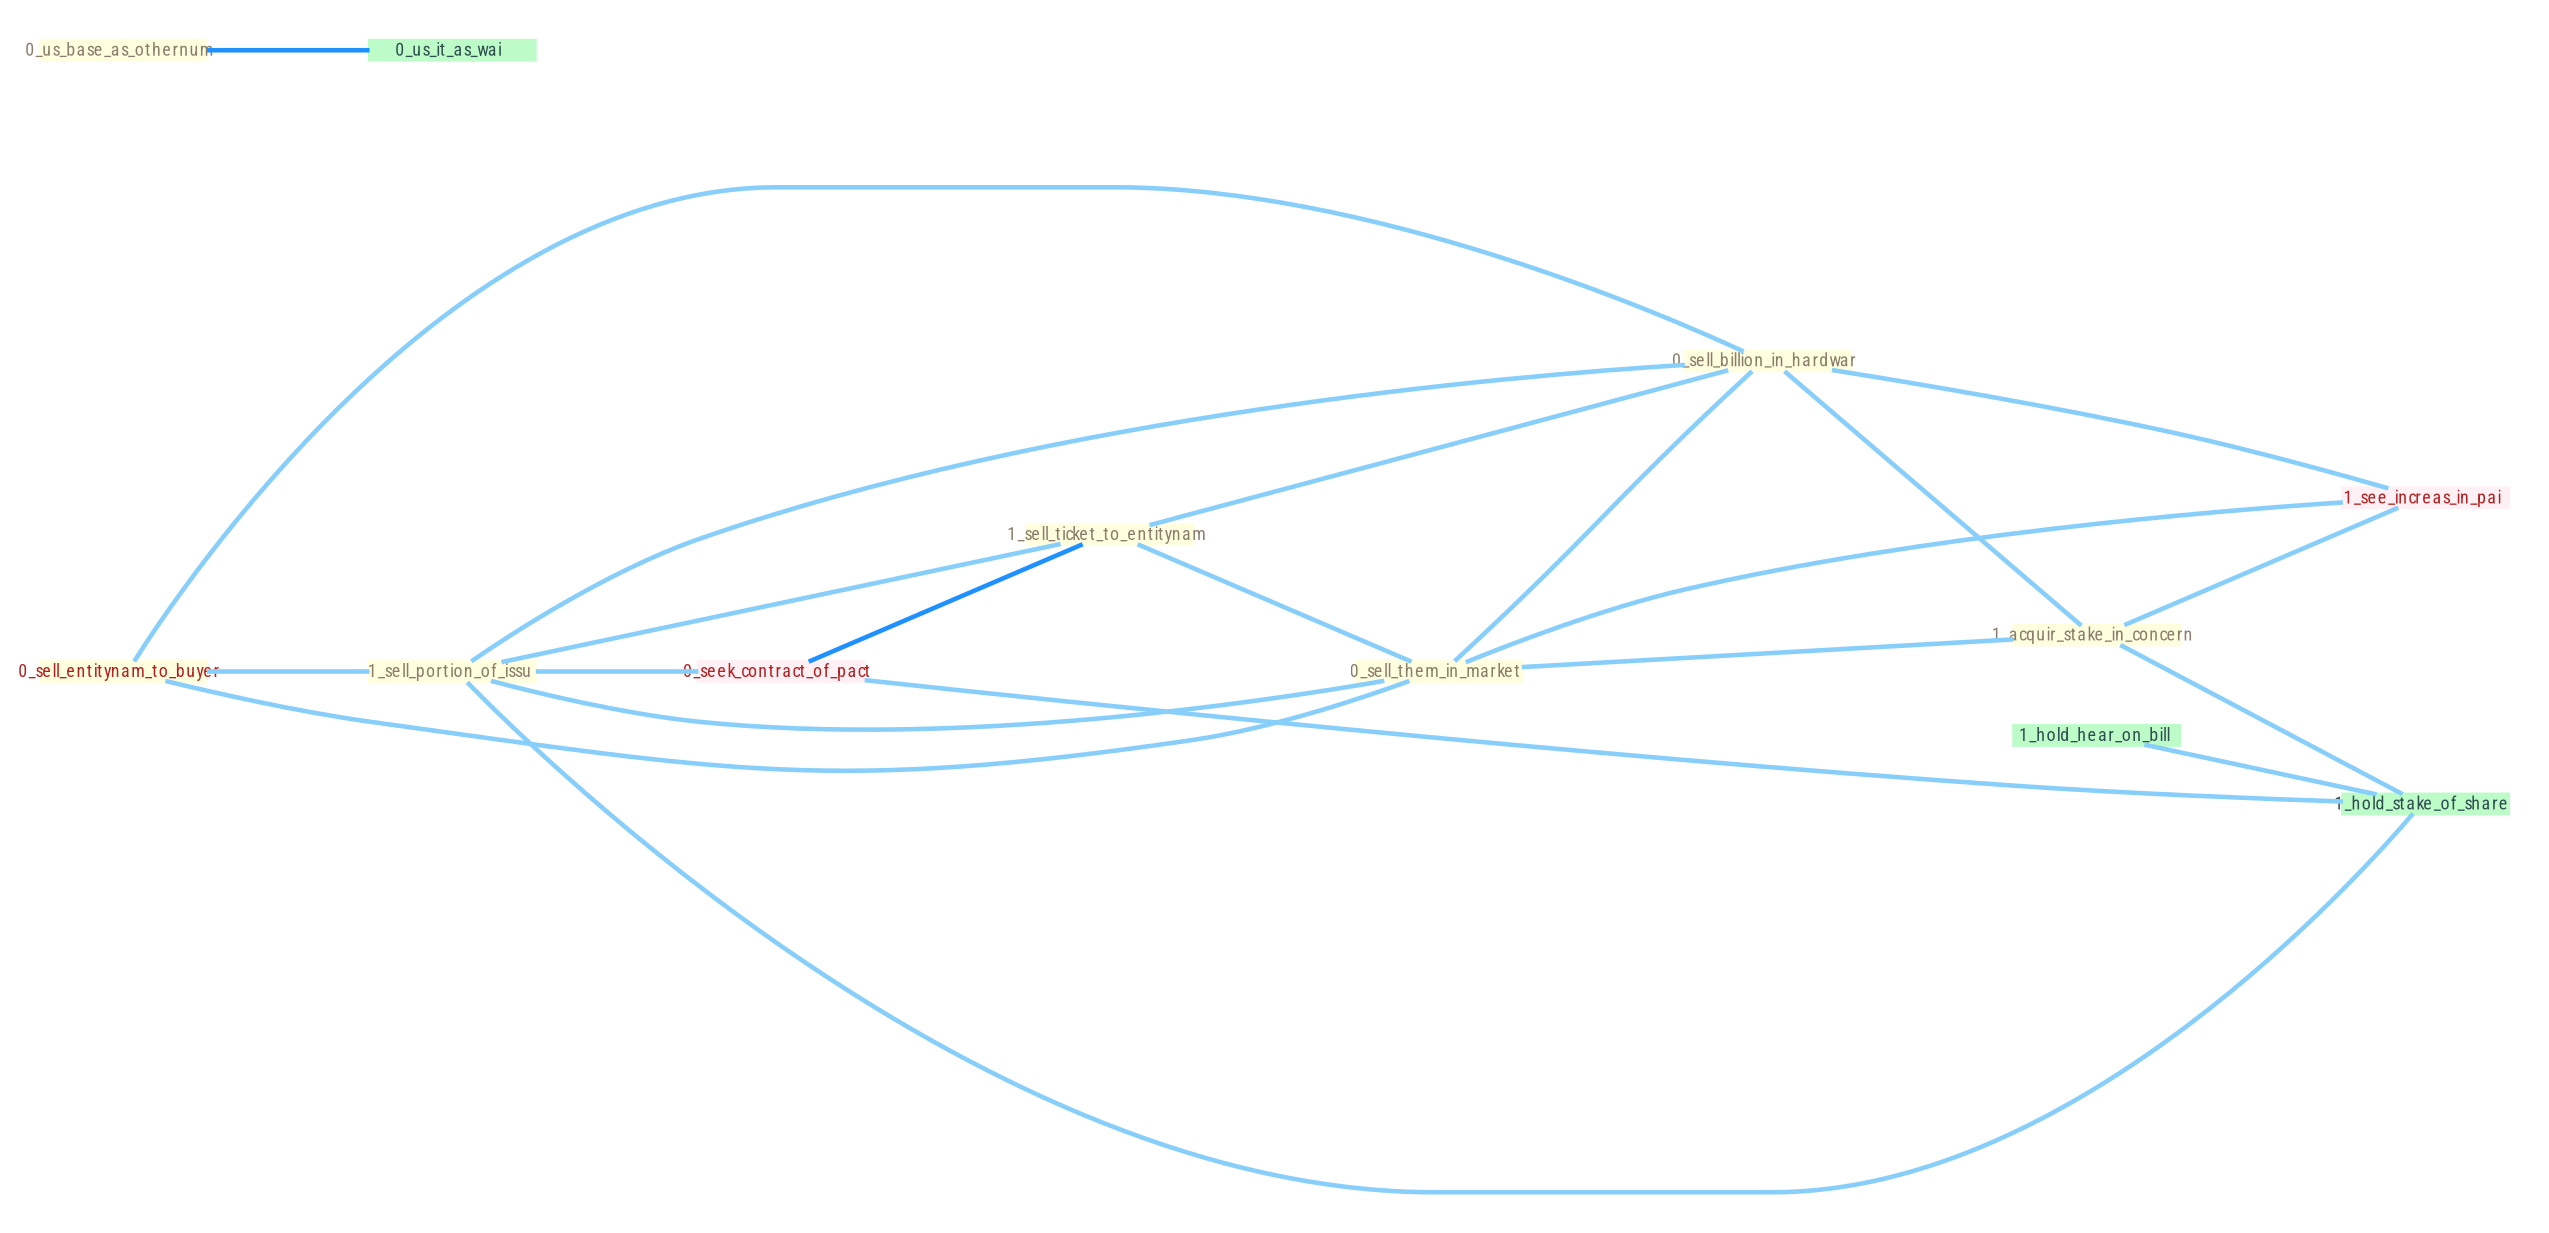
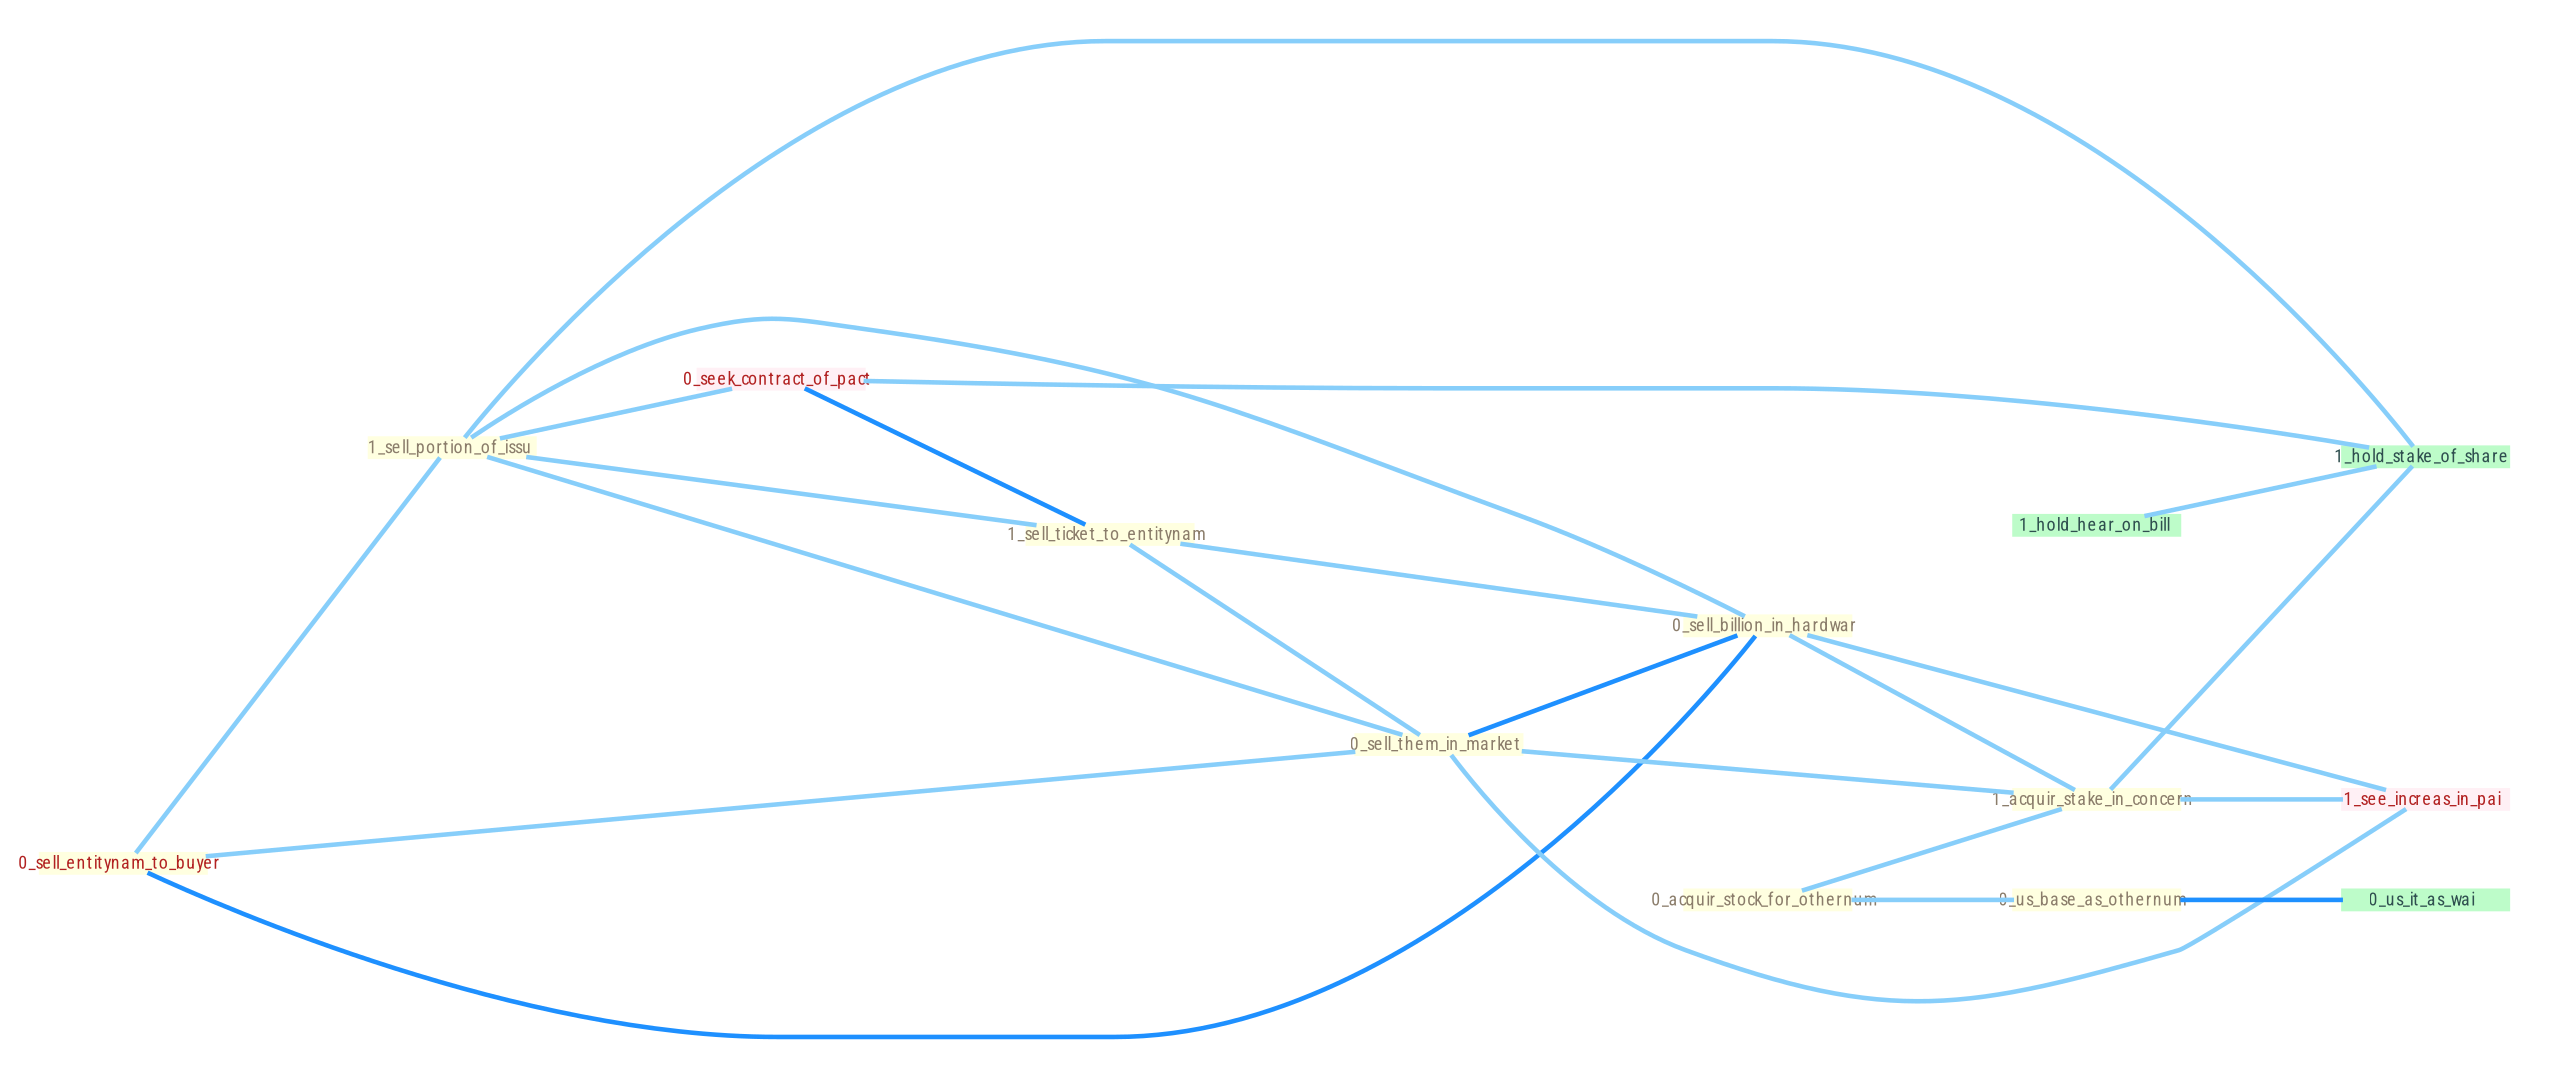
  graph {
    fontname="Roboto Condensed"
    rankdir=LR
    node [color="#ffffe0" fixedsize=true fontcolor="#8b7d6b" fontname="Roboto Condensed" fontsize=4 shape=polygon style=filled]
    edge [color="#87cefa" fontname="Roboto Condensed" w=1]
    "0_sell_entitynam_to_buyer " [fontcolor="#b22222" height=.06 width=.5]
    "1_sell_portion_of_issu " [height=.06 width=.5]
+   "0_acquir_stock_for_othernum " [height=.06 width=.5]
    "1_sell_ticket_to_entitynam " [height=.06 width=.5]
    "0_sell_them_in_market " [height=.06 width=.5]
    "0_us_base_as_othernum " [height=.06 width=.5]
    "0_sell_billion_in_hardwar " [height=.06 width=.5]
    "1_acquir_stake_in_concern " [height=.06 width=.5]
    "0_seek_contract_of_pact " [color="#fff0f5" fontcolor="#b22222" height=.06 width=.5]
    "1_see_increas_in_pai " [color="#fff0f5" fontcolor="#b22222" height=.06 width=.5]
    "1_hold_stake_of_share " [color="#BDFCC9" fontcolor="#2f4f4f" height=.06 width=.5]
    "0_us_it_as_wai " [color="#BDFCC9" fontcolor="#2f4f4f" height=.06 width=.5]
    "1_hold_hear_on_bill " [color="#BDFCC9" fontcolor="#2f4f4f" height=.06 width=.5]
    subgraph sub_1 {
      "0_sell_entitynam_to_buyer "
      "1_sell_portion_of_issu "
+     "0_acquir_stock_for_othernum "
      "1_sell_ticket_to_entitynam "
      "0_sell_them_in_market "
      "0_us_base_as_othernum "
      "0_sell_billion_in_hardwar "
      "1_acquir_stake_in_concern "
    }
    subgraph sub_2 {
      "0_seek_contract_of_pact "
      "1_see_increas_in_pai "
    }
    "0_sell_entitynam_to_buyer " -- "1_sell_portion_of_issu "
    "0_sell_entitynam_to_buyer " -- "0_sell_them_in_market "
-   "0_sell_entitynam_to_buyer " -- "0_sell_billion_in_hardwar "
+   "0_sell_entitynam_to_buyer " -- "0_sell_billion_in_hardwar " [color="#1e90ff"]
    "1_sell_portion_of_issu " -- "1_sell_ticket_to_entitynam "
    "1_sell_portion_of_issu " -- "0_sell_them_in_market "
    "1_sell_portion_of_issu " -- "0_sell_billion_in_hardwar "
    "1_sell_portion_of_issu " -- "0_seek_contract_of_pact "
    "1_sell_portion_of_issu " -- "1_hold_stake_of_share "
+   "0_acquir_stock_for_othernum " -- "0_us_base_as_othernum "
+   "0_acquir_stock_for_othernum " -- "1_acquir_stake_in_concern "
    "1_sell_ticket_to_entitynam " -- "0_sell_them_in_market "
    "1_sell_ticket_to_entitynam " -- "0_sell_billion_in_hardwar "
-   "0_sell_them_in_market " -- "0_sell_billion_in_hardwar " [w=2]
+   "0_sell_them_in_market " -- "0_sell_billion_in_hardwar " [color="#1e90ff" w=2]
    "0_sell_them_in_market " -- "1_acquir_stake_in_concern "
    "0_sell_them_in_market " -- "1_see_increas_in_pai "
    "0_us_base_as_othernum " -- "0_us_it_as_wai " [color="#1e90ff" w=2]
    "0_sell_billion_in_hardwar " -- "1_acquir_stake_in_concern "
    "0_sell_billion_in_hardwar " -- "1_see_increas_in_pai "
    "1_acquir_stake_in_concern " -- "1_see_increas_in_pai "
    "1_acquir_stake_in_concern " -- "1_hold_stake_of_share "
    "0_seek_contract_of_pact " -- "1_sell_ticket_to_entitynam " [color="#1e90ff" w=2]
    "0_seek_contract_of_pact " -- "1_hold_stake_of_share "
    "1_hold_hear_on_bill " -- "1_hold_stake_of_share "
  }
